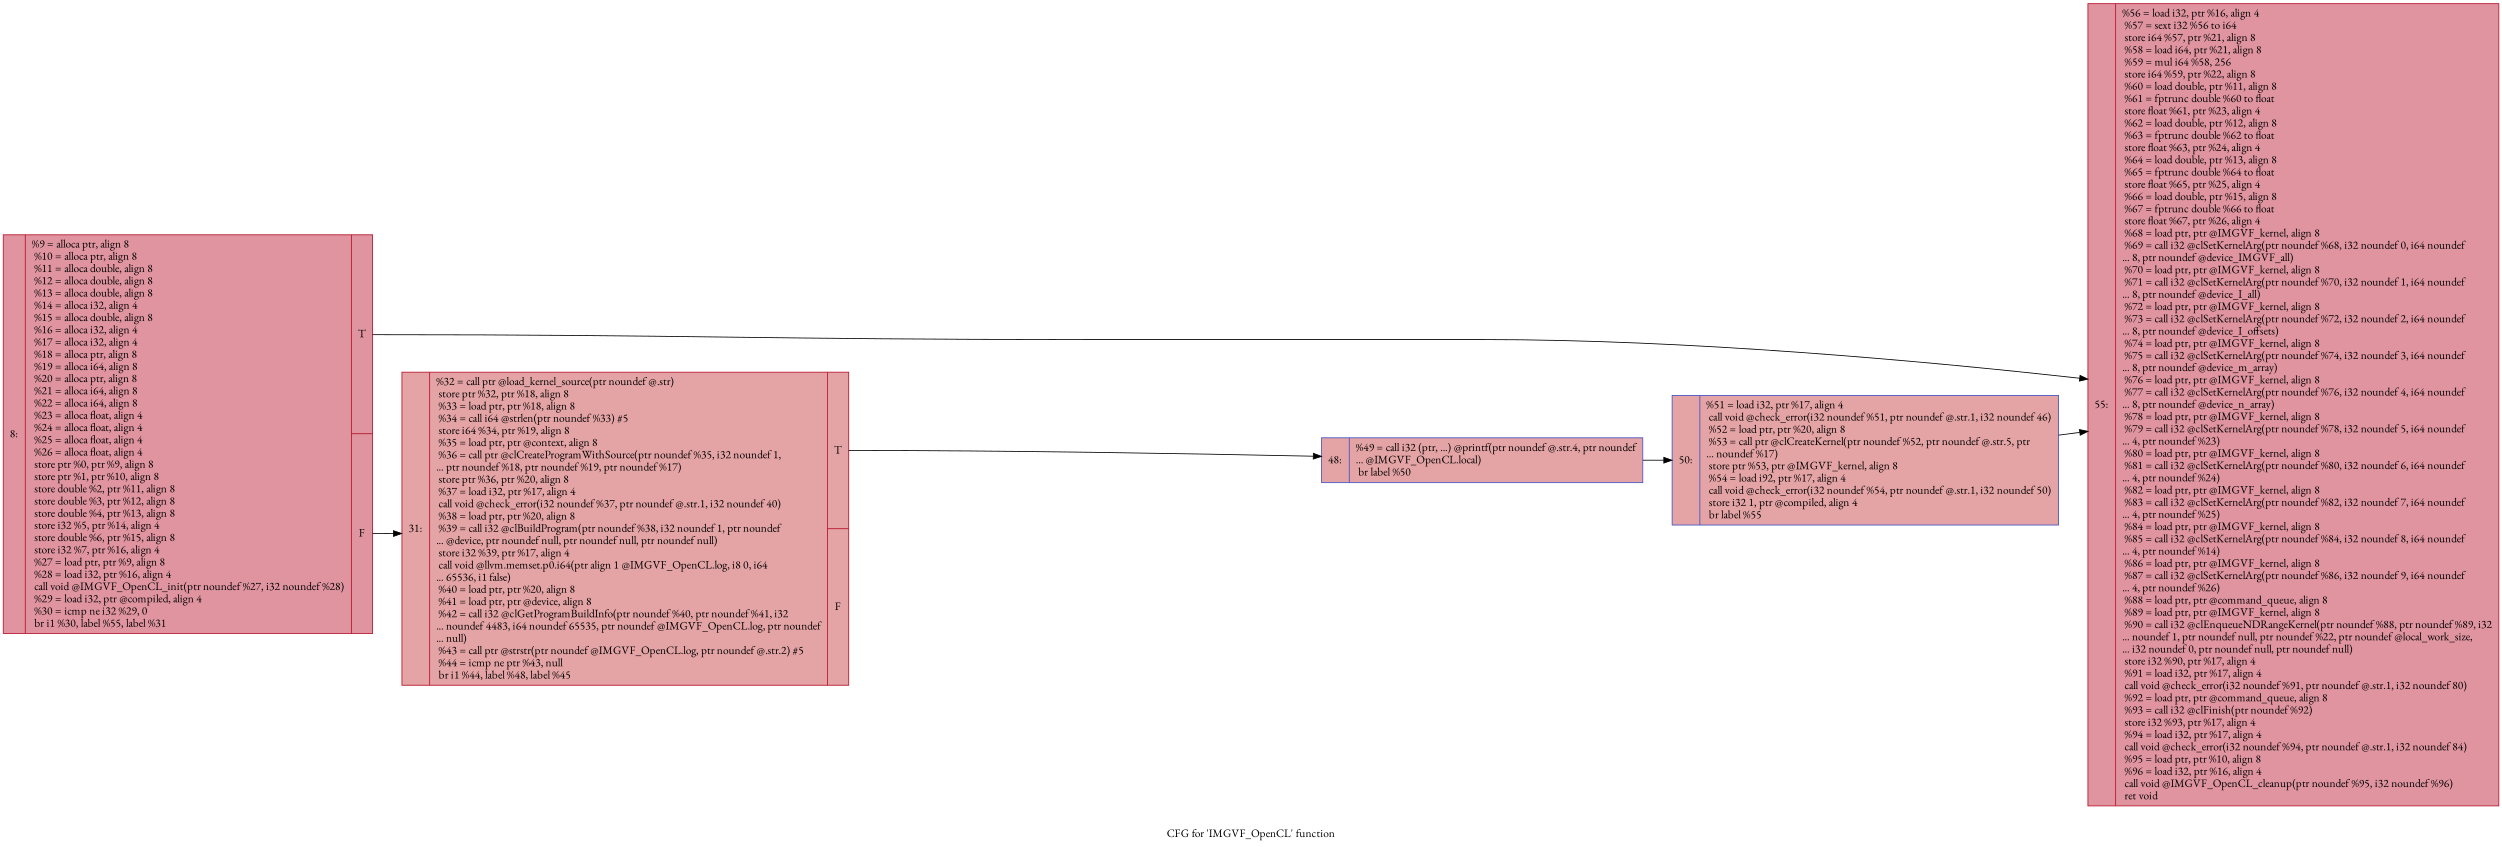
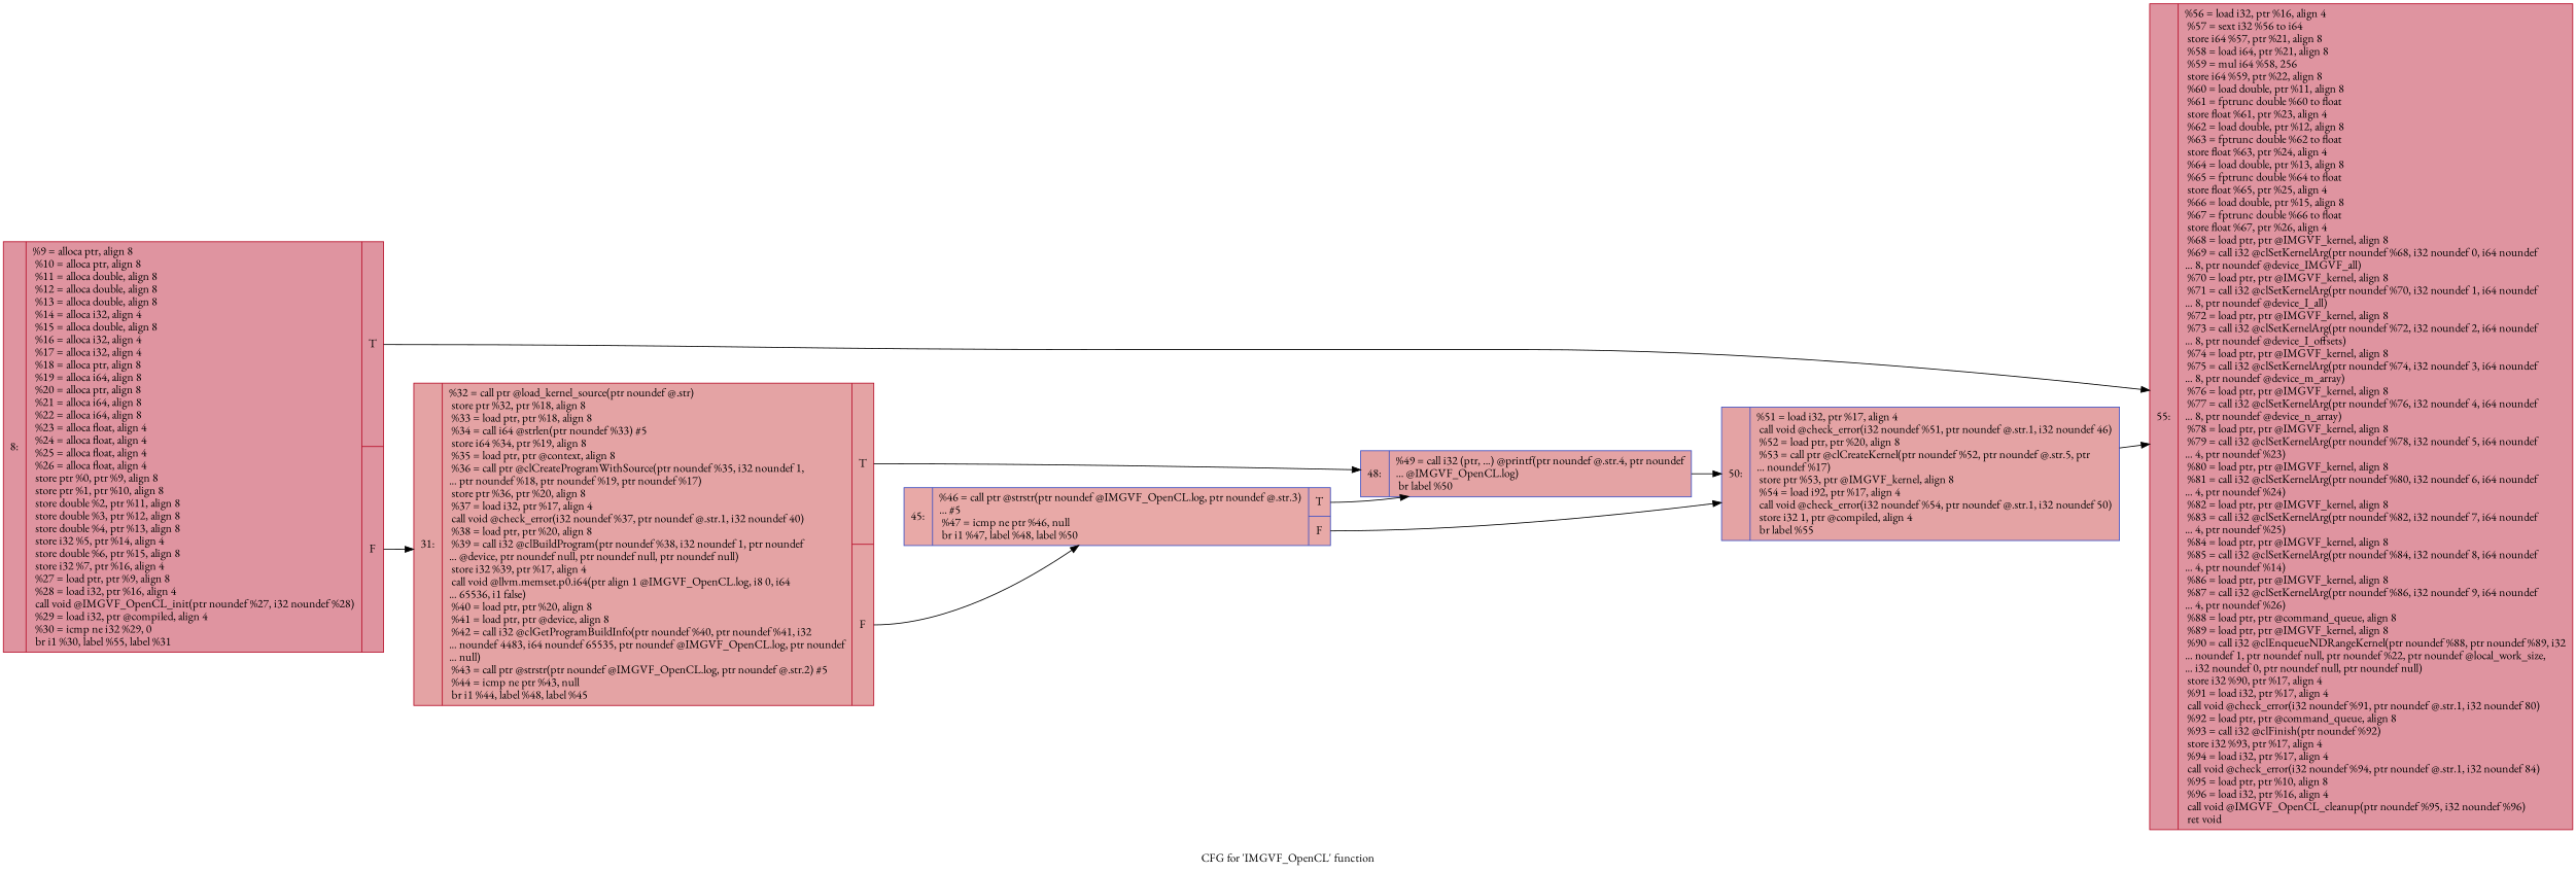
  digraph {
    fontname="EB Garamond"
    label="CFG for 'IMGVF_OpenCL' function"
    rankdir=LR
    node [color="#b70d28ff" fillcolor="#c32e3170" fontname="EB Garamond" shape=record style=filled]
    edge [fontname="EB Garamond" tailport=s0]
    n1 [fillcolor="#b70d2870" label="{8:\l|  %9 = alloca ptr, align 8\l  %10 = alloca ptr, align 8\l  %11 = alloca double, align 8\l  %12 = alloca double, align 8\l  %13 = alloca double, align 8\l  %14 = alloca i32, align 4\l  %15 = alloca double, align 8\l  %16 = alloca i32, align 4\l  %17 = alloca i32, align 4\l  %18 = alloca ptr, align 8\l  %19 = alloca i64, align 8\l  %20 = alloca ptr, align 8\l  %21 = alloca i64, align 8\l  %22 = alloca i64, align 8\l  %23 = alloca float, align 4\l  %24 = alloca float, align 4\l  %25 = alloca float, align 4\l  %26 = alloca float, align 4\l  store ptr %0, ptr %9, align 8\l  store ptr %1, ptr %10, align 8\l  store double %2, ptr %11, align 8\l  store double %3, ptr %12, align 8\l  store double %4, ptr %13, align 8\l  store i32 %5, ptr %14, align 4\l  store double %6, ptr %15, align 8\l  store i32 %7, ptr %16, align 4\l  %27 = load ptr, ptr %9, align 8\l  %28 = load i32, ptr %16, align 4\l  call void @IMGVF_OpenCL_init(ptr noundef %27, i32 noundef %28)\l  %29 = load i32, ptr @compiled, align 4\l  %30 = icmp ne i32 %29, 0\l  br i1 %30, label %55, label %31\l|{<s0>T|<s1>F}}"]
    n2 [fillcolor="#b70d2870" label="{55:\l|  %56 = load i32, ptr %16, align 4\l  %57 = sext i32 %56 to i64\l  store i64 %57, ptr %21, align 8\l  %58 = load i64, ptr %21, align 8\l  %59 = mul i64 %58, 256\l  store i64 %59, ptr %22, align 8\l  %60 = load double, ptr %11, align 8\l  %61 = fptrunc double %60 to float\l  store float %61, ptr %23, align 4\l  %62 = load double, ptr %12, align 8\l  %63 = fptrunc double %62 to float\l  store float %63, ptr %24, align 4\l  %64 = load double, ptr %13, align 8\l  %65 = fptrunc double %64 to float\l  store float %65, ptr %25, align 4\l  %66 = load double, ptr %15, align 8\l  %67 = fptrunc double %66 to float\l  store float %67, ptr %26, align 4\l  %68 = load ptr, ptr @IMGVF_kernel, align 8\l  %69 = call i32 @clSetKernelArg(ptr noundef %68, i32 noundef 0, i64 noundef\l... 8, ptr noundef @device_IMGVF_all)\l  %70 = load ptr, ptr @IMGVF_kernel, align 8\l  %71 = call i32 @clSetKernelArg(ptr noundef %70, i32 noundef 1, i64 noundef\l... 8, ptr noundef @device_I_all)\l  %72 = load ptr, ptr @IMGVF_kernel, align 8\l  %73 = call i32 @clSetKernelArg(ptr noundef %72, i32 noundef 2, i64 noundef\l... 8, ptr noundef @device_I_offsets)\l  %74 = load ptr, ptr @IMGVF_kernel, align 8\l  %75 = call i32 @clSetKernelArg(ptr noundef %74, i32 noundef 3, i64 noundef\l... 8, ptr noundef @device_m_array)\l  %76 = load ptr, ptr @IMGVF_kernel, align 8\l  %77 = call i32 @clSetKernelArg(ptr noundef %76, i32 noundef 4, i64 noundef\l... 8, ptr noundef @device_n_array)\l  %78 = load ptr, ptr @IMGVF_kernel, align 8\l  %79 = call i32 @clSetKernelArg(ptr noundef %78, i32 noundef 5, i64 noundef\l... 4, ptr noundef %23)\l  %80 = load ptr, ptr @IMGVF_kernel, align 8\l  %81 = call i32 @clSetKernelArg(ptr noundef %80, i32 noundef 6, i64 noundef\l... 4, ptr noundef %24)\l  %82 = load ptr, ptr @IMGVF_kernel, align 8\l  %83 = call i32 @clSetKernelArg(ptr noundef %82, i32 noundef 7, i64 noundef\l... 4, ptr noundef %25)\l  %84 = load ptr, ptr @IMGVF_kernel, align 8\l  %85 = call i32 @clSetKernelArg(ptr noundef %84, i32 noundef 8, i64 noundef\l... 4, ptr noundef %14)\l  %86 = load ptr, ptr @IMGVF_kernel, align 8\l  %87 = call i32 @clSetKernelArg(ptr noundef %86, i32 noundef 9, i64 noundef\l... 4, ptr noundef %26)\l  %88 = load ptr, ptr @command_queue, align 8\l  %89 = load ptr, ptr @IMGVF_kernel, align 8\l  %90 = call i32 @clEnqueueNDRangeKernel(ptr noundef %88, ptr noundef %89, i32\l... noundef 1, ptr noundef null, ptr noundef %22, ptr noundef @local_work_size,\l... i32 noundef 0, ptr noundef null, ptr noundef null)\l  store i32 %90, ptr %17, align 4\l  %91 = load i32, ptr %17, align 4\l  call void @check_error(i32 noundef %91, ptr noundef @.str.1, i32 noundef 80)\l  %92 = load ptr, ptr @command_queue, align 8\l  %93 = call i32 @clFinish(ptr noundef %92)\l  store i32 %93, ptr %17, align 4\l  %94 = load i32, ptr %17, align 4\l  call void @check_error(i32 noundef %94, ptr noundef @.str.1, i32 noundef 84)\l  %95 = load ptr, ptr %10, align 8\l  %96 = load i32, ptr %16, align 4\l  call void @IMGVF_OpenCL_cleanup(ptr noundef %95, i32 noundef %96)\l  ret void\l}"]
    n3 [label="{31:\l|  %32 = call ptr @load_kernel_source(ptr noundef @.str)\l  store ptr %32, ptr %18, align 8\l  %33 = load ptr, ptr %18, align 8\l  %34 = call i64 @strlen(ptr noundef %33) #5\l  store i64 %34, ptr %19, align 8\l  %35 = load ptr, ptr @context, align 8\l  %36 = call ptr @clCreateProgramWithSource(ptr noundef %35, i32 noundef 1,\l... ptr noundef %18, ptr noundef %19, ptr noundef %17)\l  store ptr %36, ptr %20, align 8\l  %37 = load i32, ptr %17, align 4\l  call void @check_error(i32 noundef %37, ptr noundef @.str.1, i32 noundef 40)\l  %38 = load ptr, ptr %20, align 8\l  %39 = call i32 @clBuildProgram(ptr noundef %38, i32 noundef 1, ptr noundef\l... @device, ptr noundef null, ptr noundef null, ptr noundef null)\l  store i32 %39, ptr %17, align 4\l  call void @llvm.memset.p0.i64(ptr align 1 @IMGVF_OpenCL.log, i8 0, i64\l... 65536, i1 false)\l  %40 = load ptr, ptr %20, align 8\l  %41 = load ptr, ptr @device, align 8\l  %42 = call i32 @clGetProgramBuildInfo(ptr noundef %40, ptr noundef %41, i32\l... noundef 4483, i64 noundef 65535, ptr noundef @IMGVF_OpenCL.log, ptr noundef\l... null)\l  %43 = call ptr @strstr(ptr noundef @IMGVF_OpenCL.log, ptr noundef @.str.2) #5\l  %44 = icmp ne ptr %43, null\l  br i1 %44, label %48, label %45\l|{<s0>T|<s1>F}}"]
-   n4 [color="#3d50c3ff" label="{48:\l|  %49 = call i32 (ptr, ...) @printf(ptr noundef @.str.4, ptr noundef\l... @IMGVF_OpenCL.local)\l  br label %50\l}"]
+   n4 [color="#3d50c3ff" label="{48:\l|  %49 = call i32 (ptr, ...) @printf(ptr noundef @.str.4, ptr noundef\l... @IMGVF_OpenCL.log)\l  br label %50\l}"]
+   n5 [color="#3d50c3ff" fillcolor="#ca3b3770" label="{45:\l|  %46 = call ptr @strstr(ptr noundef @IMGVF_OpenCL.log, ptr noundef @.str.3)\l... #5\l  %47 = icmp ne ptr %46, null\l  br i1 %47, label %48, label %50\l|{<s0>T|<s1>F}}"]
    n6 [color="#3d50c3ff" label="{50:\l|  %51 = load i32, ptr %17, align 4\l  call void @check_error(i32 noundef %51, ptr noundef @.str.1, i32 noundef 46)\l  %52 = load ptr, ptr %20, align 8\l  %53 = call ptr @clCreateKernel(ptr noundef %52, ptr noundef @.str.5, ptr\l... noundef %17)\l  store ptr %53, ptr @IMGVF_kernel, align 8\l  %54 = load i92, ptr %17, align 4\l  call void @check_error(i32 noundef %54, ptr noundef @.str.1, i32 noundef 50)\l  store i32 1, ptr @compiled, align 4\l  br label %55\l}"]
    n1 -> n2
    n1 -> n3 [tailport=s1]
    n3 -> n4
+   n3 -> n5 [tailport=s1]
    n4 -> n6
+   n5 -> n4
+   n5 -> n6 [tailport=s1]
    n6 -> n2
  }
